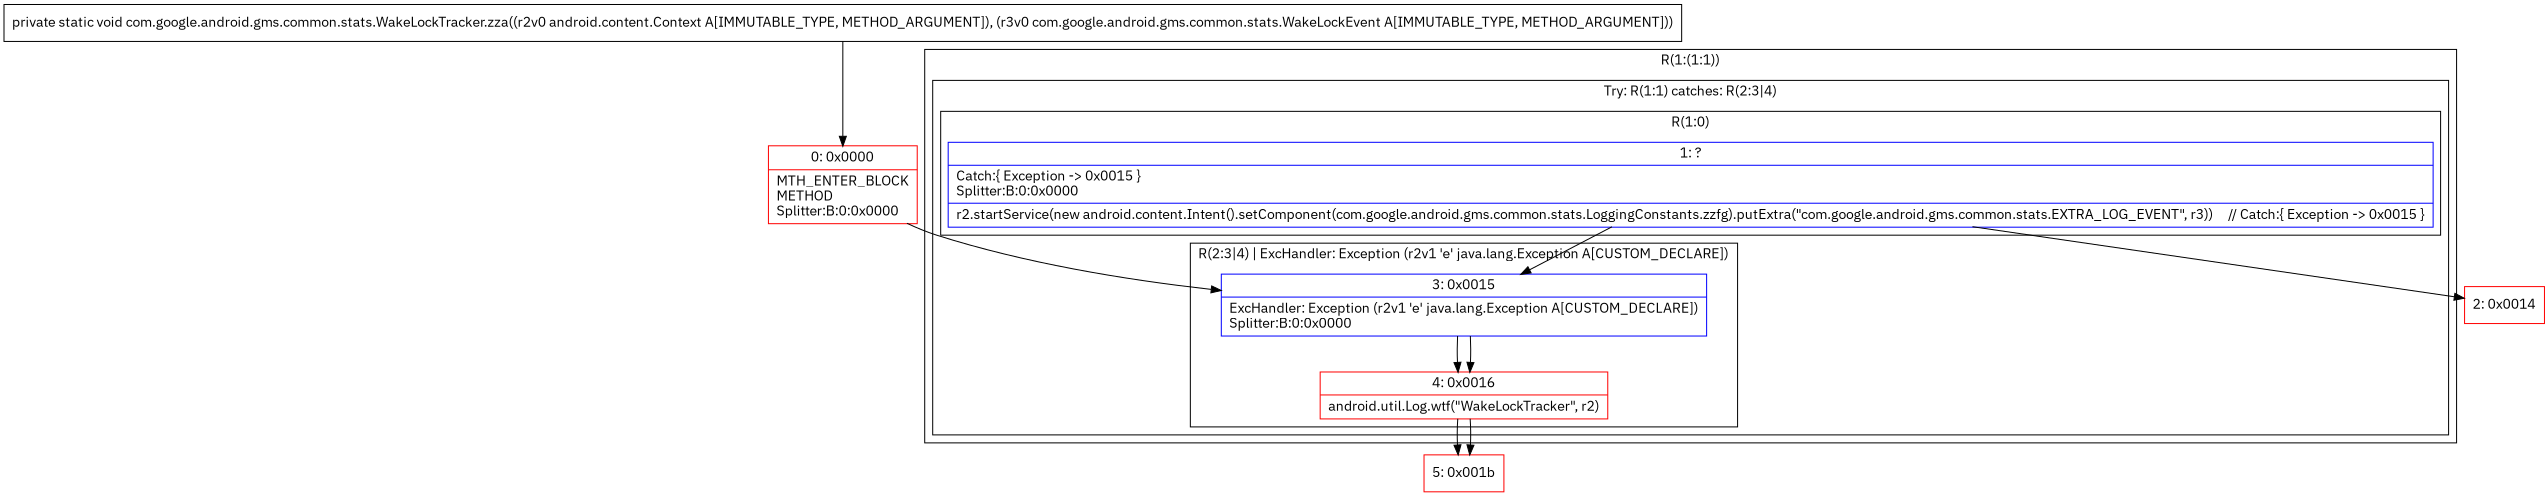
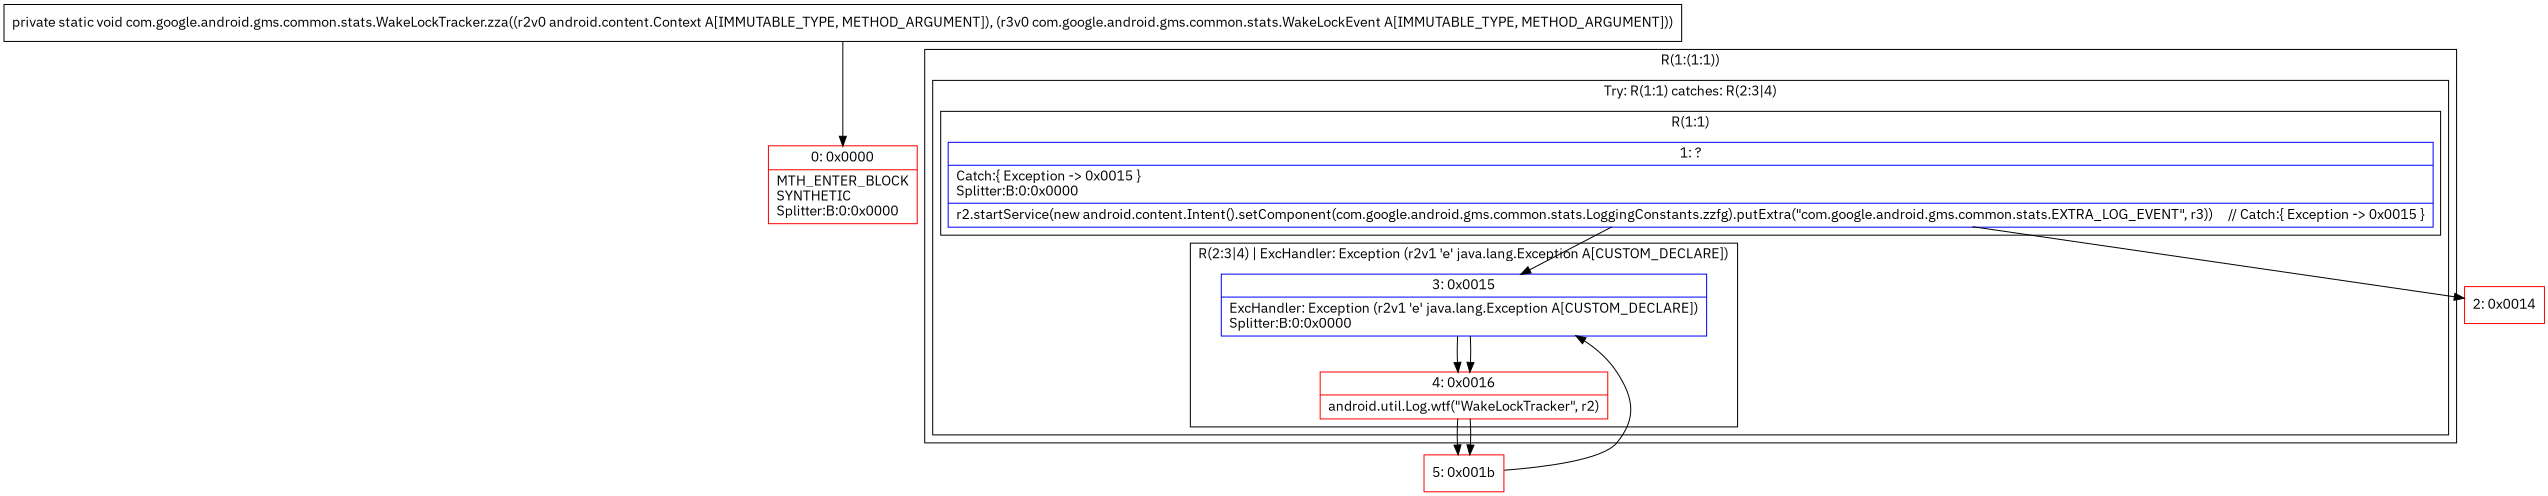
  digraph {
    fontname="IBM Plex Sans"
    node [color=red fontname="IBM Plex Sans" shape=record]
    edge [fontname="IBM Plex Sans"]
    n1 [color=blue label="{1\:\ ?|Catch:\{ Exception \-\> 0x0015 \}\lSplitter:B:0:0x0000\l|r2.startService(new android.content.Intent().setComponent(com.google.android.gms.common.stats.LoggingConstants.zzfg).putExtra(\"com.google.android.gms.common.stats.EXTRA_LOG_EVENT\", r3))     \/\/ Catch:\{ Exception \-\> 0x0015 \}\l}"]
    n2 [color=blue label="{3\:\ 0x0015|ExcHandler: Exception (r2v1 'e' java.lang.Exception A[CUSTOM_DECLARE])\lSplitter:B:0:0x0000\l}"]
    n3 [label="{4\:\ 0x0016|android.util.Log.wtf(\"WakeLockTracker\", r2)\l}"]
    n4 [label="{2\:\ 0x0014}"]
    n5 [label="{5\:\ 0x001b}"]
-   n6 [label="{0\:\ 0x0000|MTH_ENTER_BLOCK\lMETHOD\lSplitter:B:0:0x0000\l}"]
+   n6 [label="{0\:\ 0x0000|MTH_ENTER_BLOCK\lSYNTHETIC\lSplitter:B:0:0x0000\l}"]
    n7 [label="{private static void com.google.android.gms.common.stats.WakeLockTracker.zza((r2v0 android.content.Context A[IMMUTABLE_TYPE, METHOD_ARGUMENT]), (r3v0 com.google.android.gms.common.stats.WakeLockEvent A[IMMUTABLE_TYPE, METHOD_ARGUMENT])) }" color=""]
    subgraph cluster_1 {
      label="R(1:(1:1))"
      subgraph cluster_2 {
        label="Try: R(1:1) catches: R(2:3|4)"
        subgraph cluster_3 {
-         label="R(1:0)"
+         label="R(1:1)"
          n1
        }
        subgraph cluster_4 {
          label="R(2:3|4) | ExcHandler: Exception (r2v1 'e' java.lang.Exception A[CUSTOM_DECLARE])\l"
          n2
          n3
        }
      }
    }
    subgraph cluster_5 {
      label="R(2:3|4) | ExcHandler: Exception (r2v1 'e' java.lang.Exception A[CUSTOM_DECLARE])\l"
    }
    n1 -> n2
    n1 -> n4
    n2 -> n3
    n2 -> n3
    n3 -> n5
    n3 -> n5
-   n6 -> n2
+   n5 -> n2
    n7 -> n6
  }
